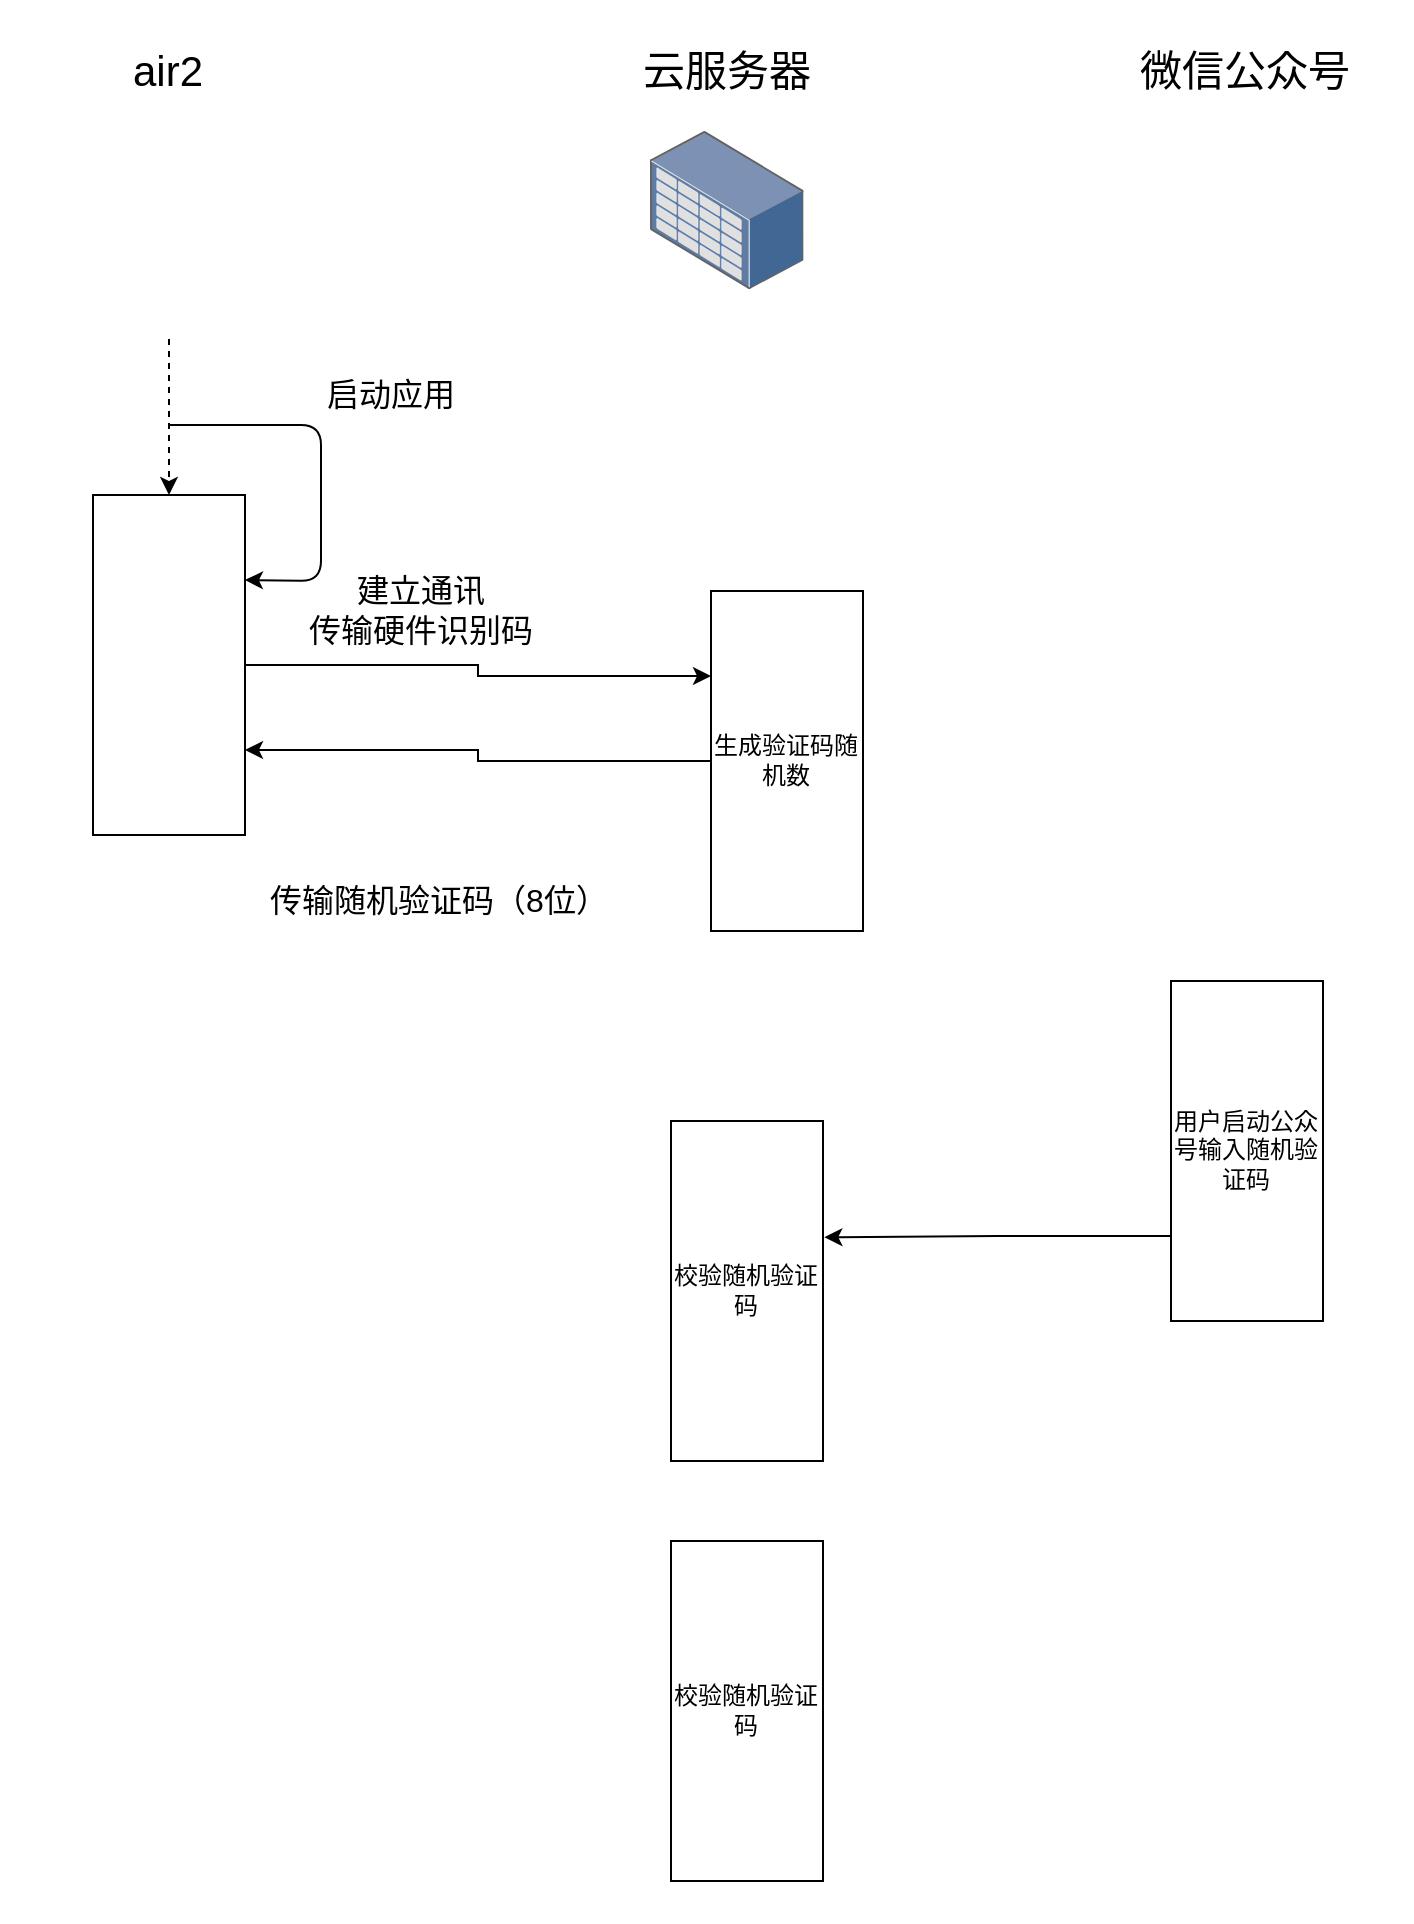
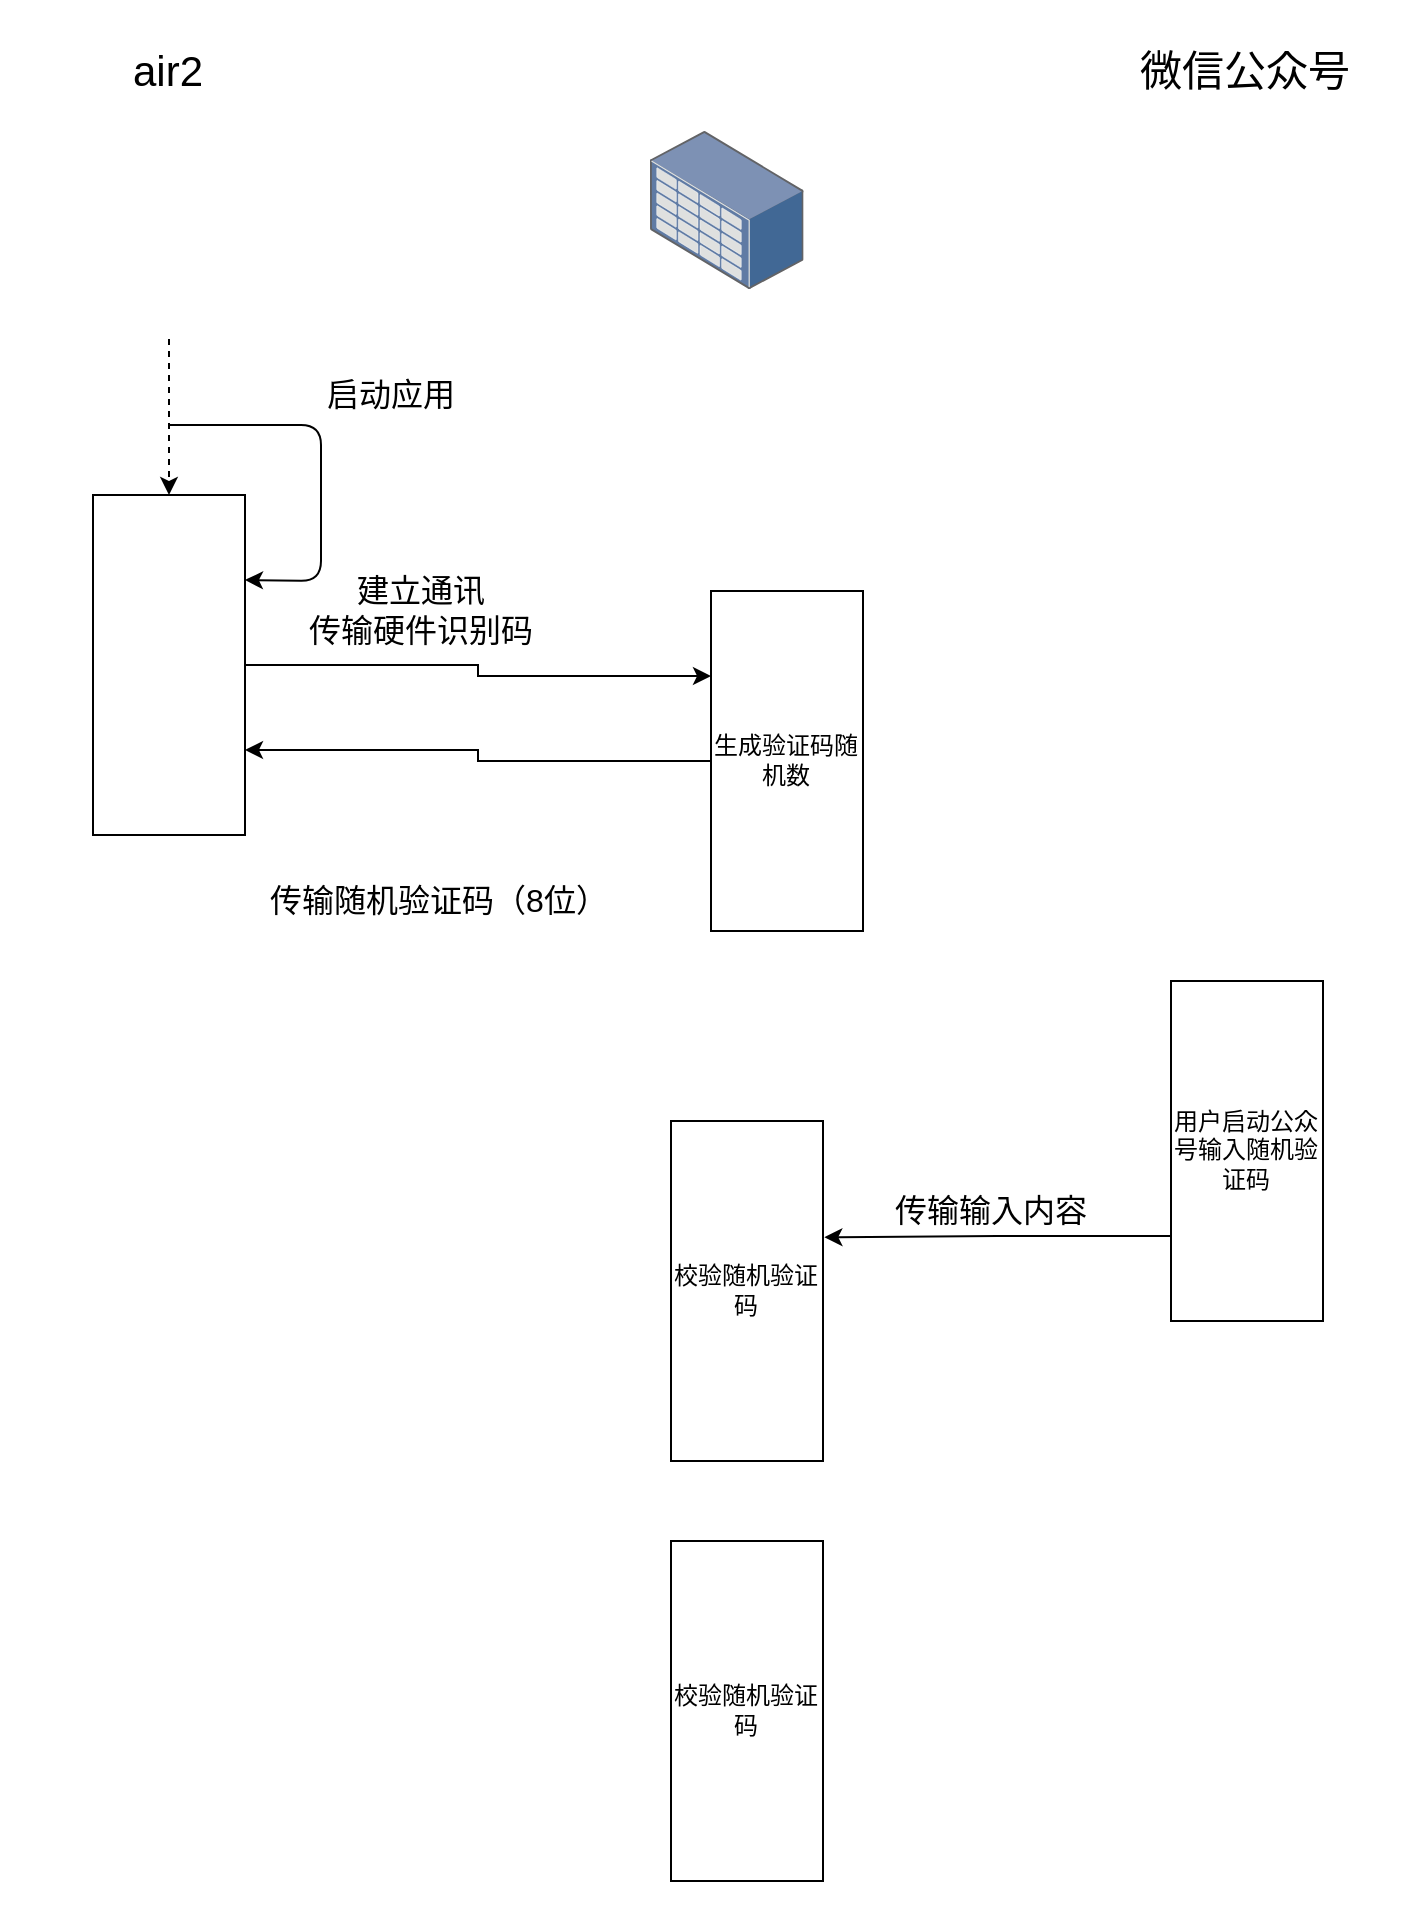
  <mxCell id="0" />
  <mxCell id="1" parent="0" />
  <mxCell id="2" value="" style="image;points=[];aspect=fixed;html=1;align=center;shadow=0;dashed=0;image=img/lib/allied_telesis/storage/Datacenter_Server_Storage_Unit_Large.svg;" parent="1" vertex="1"><mxGeometry x="325" y="65.4" width="76.8" height="79.2" as="geometry" /></mxCell>
  <mxCell id="3" value="" style="shape=image;html=1;verticalAlign=top;verticalLabelPosition=bottom;labelBackgroundColor=#ffffff;imageAspect=0;aspect=fixed;image=https://cdn0.iconfinder.com/data/icons/social-media-2104/24/social_media_social_media_logo_wechat-128.png" parent="1" vertex="1"><mxGeometry x="590" y="72.5" width="65" height="65" as="geometry" /></mxCell>
  <mxCell id="4" style="edgeStyle=orthogonalEdgeStyle;rounded=0;orthogonalLoop=1;jettySize=auto;html=1;exitX=0.5;exitY=1;exitDx=0;exitDy=0;entryX=0.5;entryY=0;entryDx=0;entryDy=0;dashed=1;" parent="1" source="5" target="10" edge="1"><mxGeometry relative="1" as="geometry" /></mxCell>
  <mxCell id="5" value="" style="shape=image;html=1;verticalAlign=top;verticalLabelPosition=bottom;labelBackgroundColor=#ffffff;imageAspect=0;aspect=fixed;image=https://cdn2.iconfinder.com/data/icons/freecns-cumulus/16/519647-150_Glasses-128.png" parent="1" vertex="1"><mxGeometry x="20" y="41" width="128" height="128" as="geometry" /></mxCell>
  <mxCell id="6" value="air2" style="text;html=1;strokeColor=none;fillColor=none;align=center;verticalAlign=middle;whiteSpace=wrap;rounded=0;fontSize=21;" parent="1" vertex="1"><mxGeometry x="54" y="20" width="60" height="30" as="geometry" /></mxCell>
- <mxCell id="7" value="云服务器" style="text;html=1;strokeColor=none;fillColor=none;align=center;verticalAlign=middle;whiteSpace=wrap;rounded=0;fontSize=21;" parent="1" vertex="1"><mxGeometry x="316" y="20" width="95" height="30" as="geometry" /></mxCell>
  <mxCell id="8" value="微信公众号" style="text;html=1;strokeColor=none;fillColor=none;align=center;verticalAlign=middle;whiteSpace=wrap;rounded=0;fontSize=21;" parent="1" vertex="1"><mxGeometry x="560" y="20" width="125" height="30" as="geometry" /></mxCell>
  <mxCell id="9" style="edgeStyle=orthogonalEdgeStyle;rounded=0;orthogonalLoop=1;jettySize=auto;html=1;exitX=1;exitY=0.5;exitDx=0;exitDy=0;entryX=0;entryY=0.25;entryDx=0;entryDy=0;" parent="1" source="10" target="12" edge="1"><mxGeometry relative="1" as="geometry" /></mxCell>
  <mxCell id="10" value="" style="rounded=0;whiteSpace=wrap;html=1;" parent="1" vertex="1"><mxGeometry x="46" y="247" width="76" height="170" as="geometry" /></mxCell>
  <mxCell id="11" style="edgeStyle=orthogonalEdgeStyle;rounded=0;orthogonalLoop=1;jettySize=auto;html=1;exitX=0;exitY=0.5;exitDx=0;exitDy=0;entryX=1;entryY=0.75;entryDx=0;entryDy=0;" parent="1" source="12" target="10" edge="1"><mxGeometry relative="1" as="geometry" /></mxCell>
  <mxCell id="12" value="生成验证码随机数" style="rounded=0;whiteSpace=wrap;html=1;" parent="1" vertex="1"><mxGeometry x="355" y="295" width="76" height="170" as="geometry" /></mxCell>
  <mxCell id="13" value="&lt;font style=&quot;font-size: 16px;&quot;&gt;建立通讯&lt;/font&gt;" style="text;html=1;align=center;verticalAlign=middle;resizable=0;points=[];autosize=1;strokeColor=none;fillColor=none;" parent="1" vertex="1"><mxGeometry x="165" y="280" width="90" height="30" as="geometry" /></mxCell>
  <mxCell id="14" value="&lt;font style=&quot;font-size: 16px;&quot;&gt;传输硬件识别码&lt;/font&gt;" style="text;html=1;align=center;verticalAlign=middle;resizable=0;points=[];autosize=1;strokeColor=none;fillColor=none;" parent="1" vertex="1"><mxGeometry x="140" y="300" width="140" height="30" as="geometry" /></mxCell>
  <mxCell id="15" value="" style="endArrow=classic;html=1;rounded=1;entryX=1;entryY=0.25;entryDx=0;entryDy=0;" parent="1" target="10" edge="1"><mxGeometry width="50" height="50" relative="1" as="geometry"><mxPoint x="84" y="212" as="sourcePoint" /><mxPoint x="514" y="212" as="targetPoint" /><Array as="points"><mxPoint x="160" y="212" /><mxPoint x="160" y="290" /></Array></mxGeometry></mxCell>
  <mxCell id="16" value="&lt;font style=&quot;font-size: 16px;&quot;&gt;启动应用&lt;/font&gt;" style="text;html=1;align=center;verticalAlign=middle;resizable=0;points=[];autosize=1;strokeColor=none;fillColor=none;" parent="1" vertex="1"><mxGeometry x="150" y="182" width="90" height="30" as="geometry" /></mxCell>
  <mxCell id="17" value="&lt;font style=&quot;font-size: 16px;&quot;&gt;传输随机验证码（8位）&lt;/font&gt;" style="text;html=1;align=center;verticalAlign=middle;resizable=0;points=[];autosize=1;strokeColor=none;fillColor=none;" parent="1" vertex="1"><mxGeometry x="124" y="435" width="190" height="30" as="geometry" /></mxCell>
  <mxCell id="18" style="edgeStyle=orthogonalEdgeStyle;rounded=0;orthogonalLoop=1;jettySize=auto;html=1;exitX=0;exitY=0.75;exitDx=0;exitDy=0;entryX=1.009;entryY=0.342;entryDx=0;entryDy=0;entryPerimeter=0;" parent="1" source="19" target="20" edge="1"><mxGeometry relative="1" as="geometry" /></mxCell>
  <mxCell id="19" value="用户启动公众号输入随机验证码" style="rounded=0;whiteSpace=wrap;html=1;" parent="1" vertex="1"><mxGeometry x="585" y="490" width="76" height="170" as="geometry" /></mxCell>
  <mxCell id="20" value="校验随机验证码" style="rounded=0;whiteSpace=wrap;html=1;" parent="1" vertex="1"><mxGeometry x="335" y="560" width="76" height="170" as="geometry" /></mxCell>
+ <mxCell id="21" value="&lt;font style=&quot;font-size: 16px;&quot;&gt;传输输入内容&lt;/font&gt;" style="text;html=1;align=center;verticalAlign=middle;resizable=0;points=[];autosize=1;strokeColor=none;fillColor=none;" parent="1" vertex="1"><mxGeometry x="435" y="590" width="120" height="30" as="geometry" /></mxCell>
  <mxCell id="22" value="校验随机验证码" style="rounded=0;whiteSpace=wrap;html=1;" parent="1" vertex="1"><mxGeometry x="335" y="770" width="76" height="170" as="geometry" /></mxCell>
